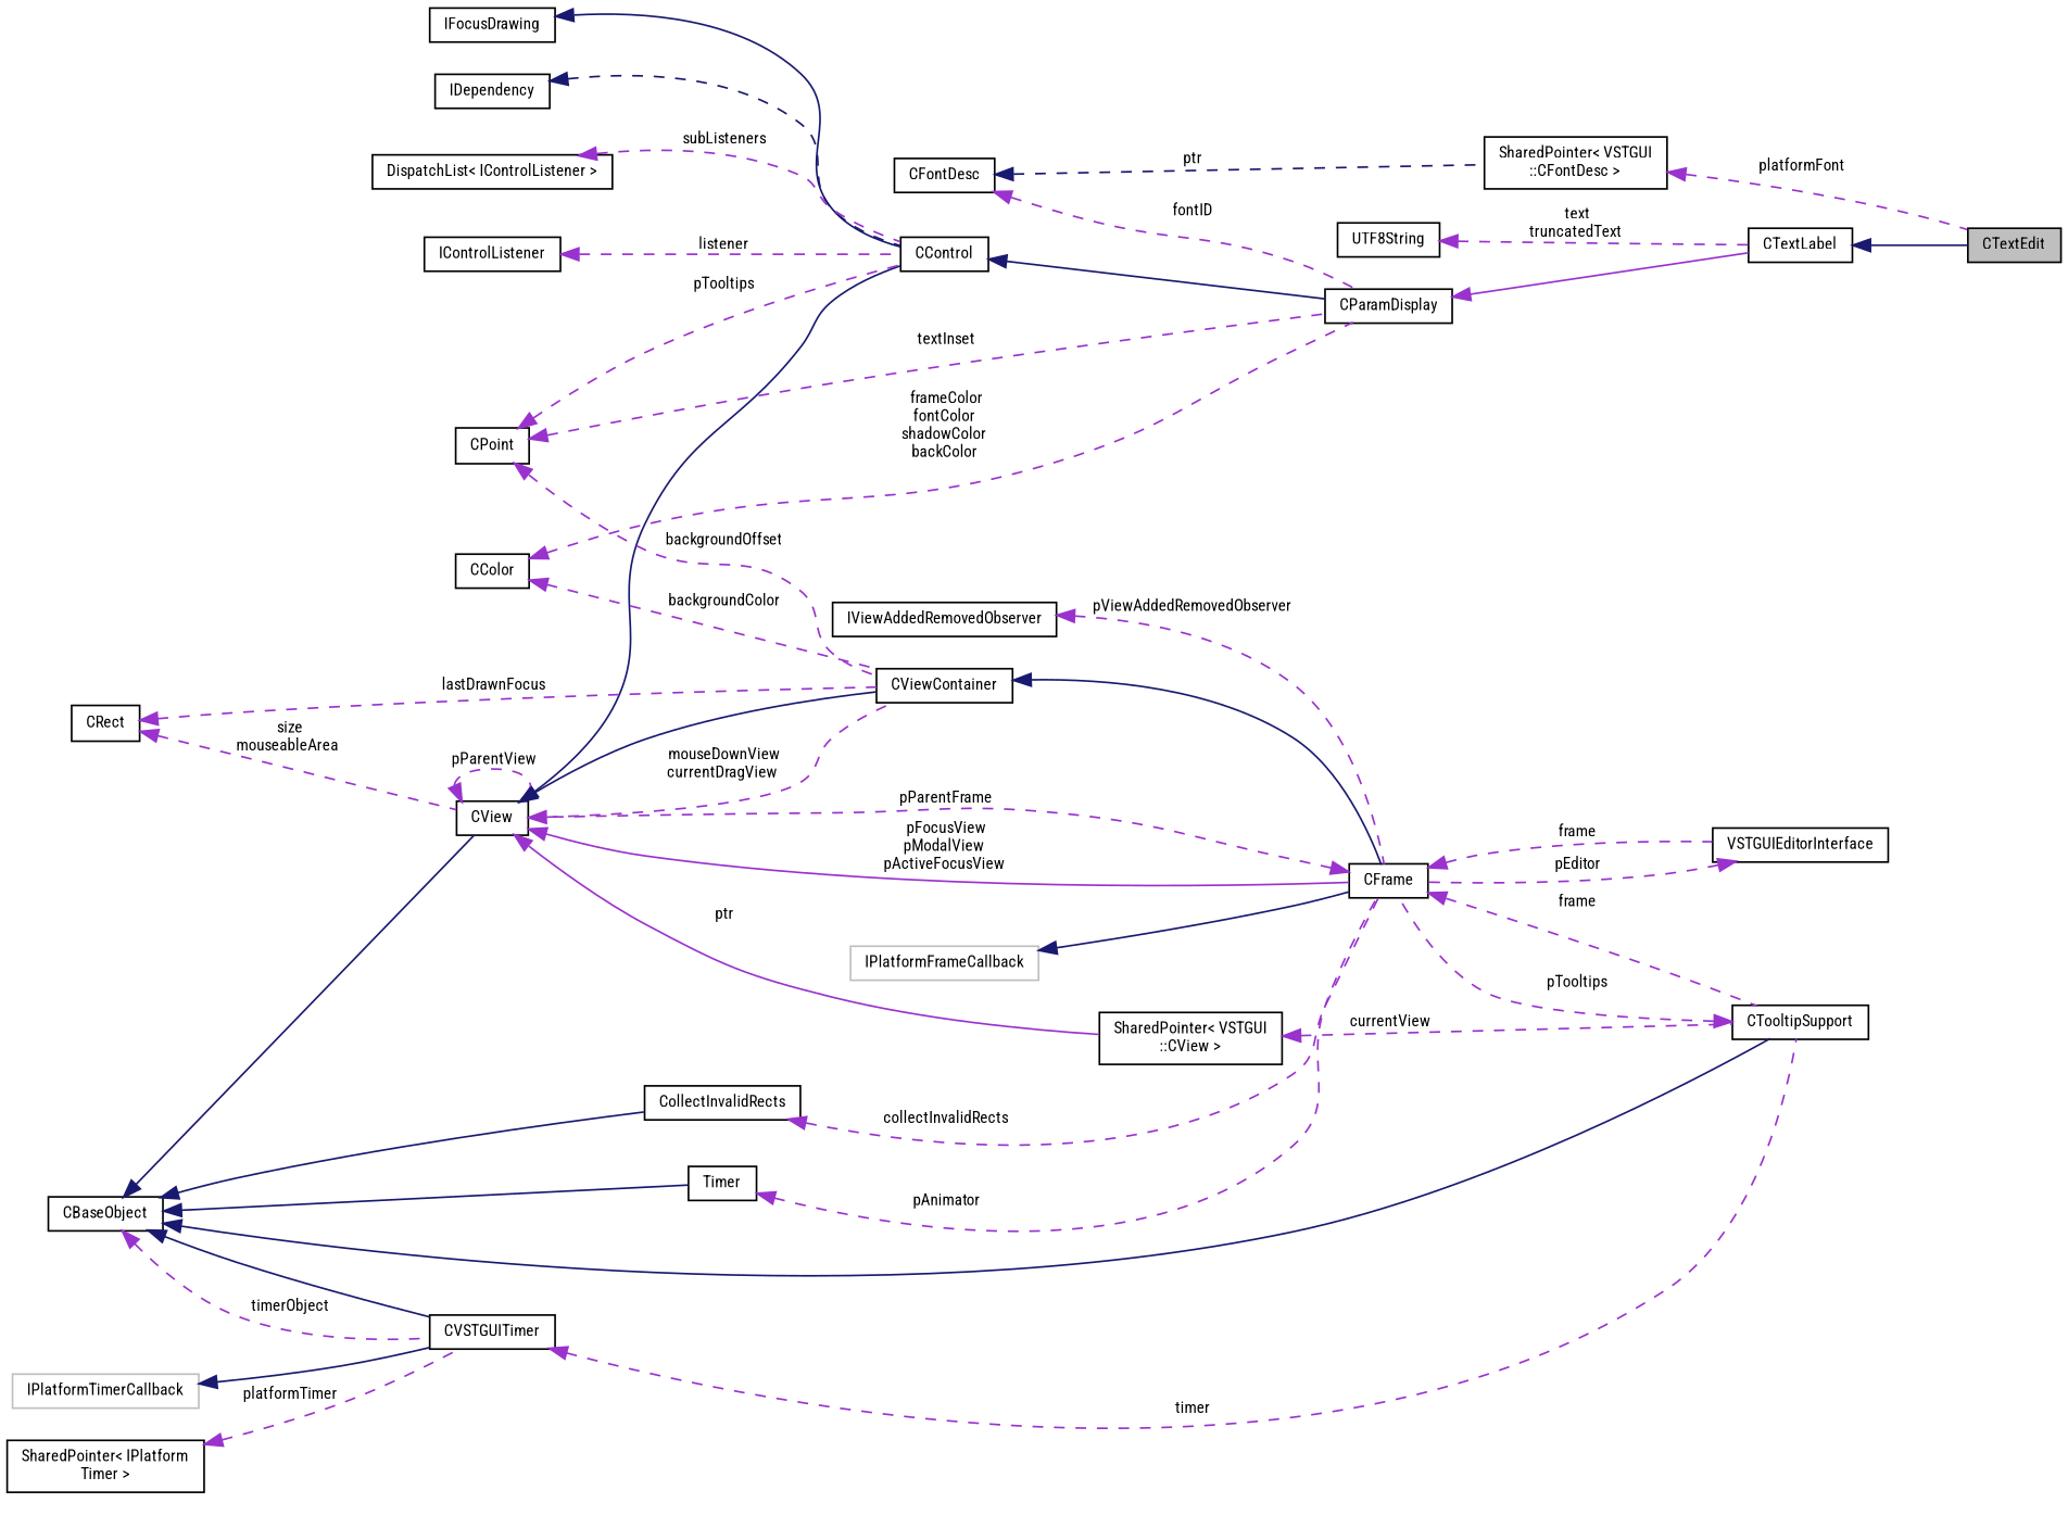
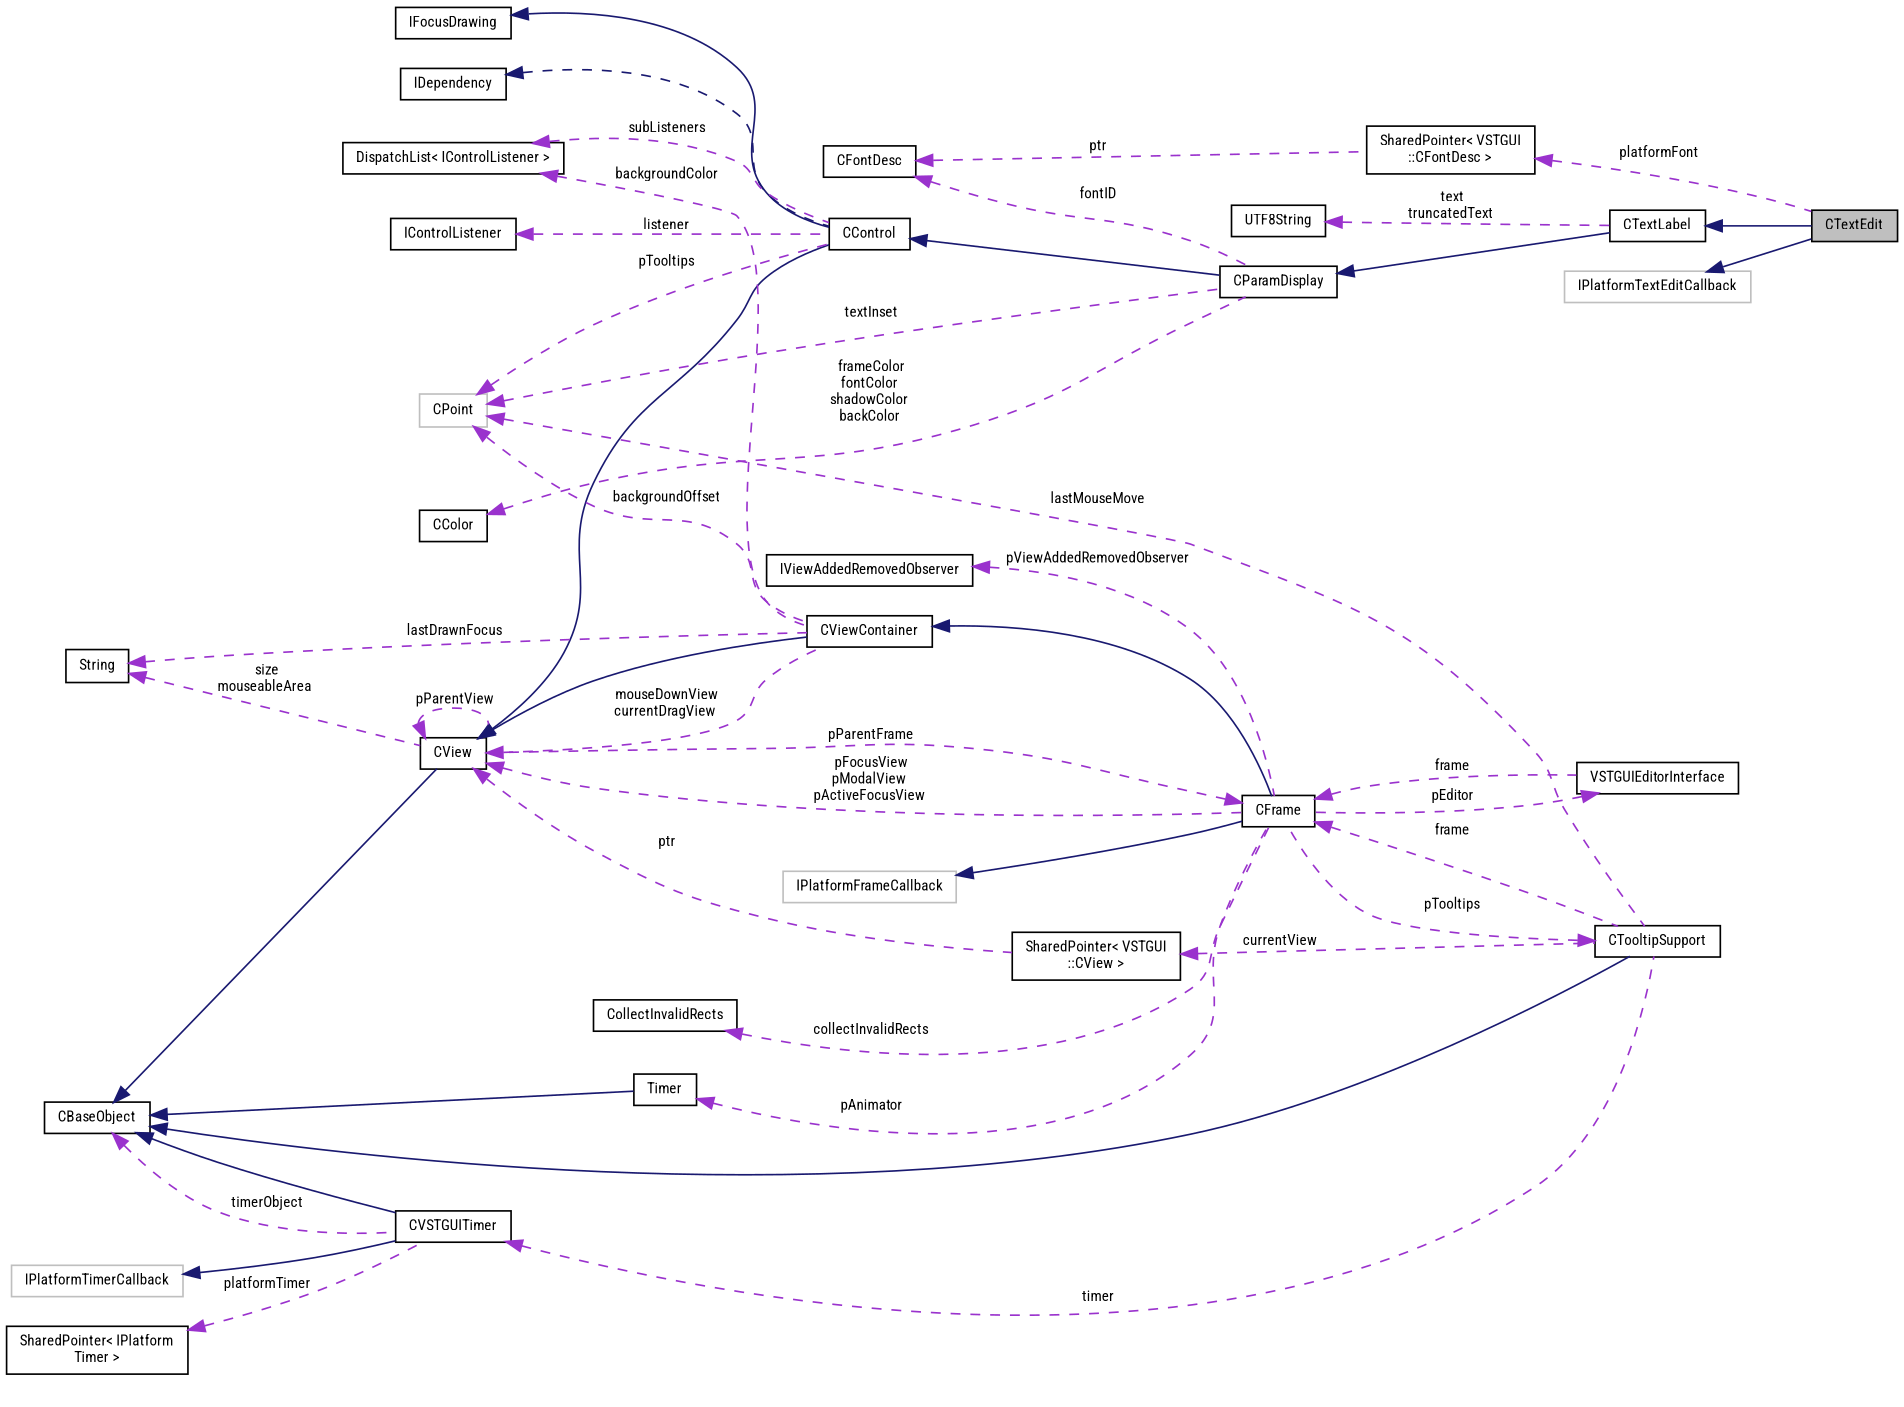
  digraph {
    fontname="Roboto Condensed"
    rankdir=LR
    node [color=black fontname="Roboto Condensed" fontsize=9 shape=record]
    edge [color=darkorchid3 dir=back fontname="Roboto Condensed" fontsize=9 labelfontname=Arial labelfontsize=9 style=dashed]
    n1 [fillcolor=grey75 fontcolor=black height=0.2 label=CTextEdit style=filled width=0.4]
    n2 [height=0.2 label=CTextLabel width=0.4]
    n3 [height=0.2 label=CParamDisplay width=0.4]
    n4 [height=0.2 label=CControl width=0.4]
    n5 [height=0.2 label=CView width=0.4]
    n6 [height=0.2 label=CFrame width=0.4]
    n7 [height=0.2 label=CViewContainer width=0.4]
    n8 [height=0.2 label="SharedPointer\< VSTGUI\l::CView \>" width=0.4]
    n9 [height=0.2 label=CTooltipSupport width=0.4]
    n10 [height=0.2 label=VSTGUIEditorInterface width=0.4]
    n11 [height=0.2 label=CBaseObject width=0.4]
    n12 [height=0.2 label=CollectInvalidRects width=0.4]
    n13 [height=0.2 label=Timer width=0.4]
    n14 [height=0.2 label=CVSTGUITimer width=0.4]
    n15 [height=0.2 label=CFontDesc width=0.4]
    n16 [height=0.2 label="SharedPointer\< VSTGUI\l::CFontDesc \>" width=0.4]
-   n17 [height=0.2 label=CPoint width=0.4]
+   n17 [color=grey75 height=0.2 label=CPoint width=0.4]
    n18 [height=0.2 label=CColor width=0.4]
-   n19 [height=0.2 label=CRect width=0.4]
+   n19 [height=0.2 label=String width=0.4]
    n20 [color=grey75 height=0.2 label=IPlatformFrameCallback width=0.4]
    n21 [height=0.2 label=IViewAddedRemovedObserver width=0.4]
    n22 [color=grey75 height=0.2 label=IPlatformTimerCallback width=0.4]
    n23 [height=0.2 label="SharedPointer\< IPlatform\lTimer \>" width=0.4]
    n24 [height=0.2 label=IFocusDrawing width=0.4]
    n25 [height=0.2 label=IDependency width=0.4]
    n26 [height=0.2 label=IControlListener width=0.4]
    n27 [height=0.2 label="DispatchList\< IControlListener \>" width=0.4]
    n28 [height=0.2 label=UTF8String width=0.4]
+   n29 [color=grey75 height=0.2 label=IPlatformTextEditCallback width=0.4]
    n2 -> n1 [color=midnightblue style=solid]
-   n3 -> n2 [style=solid]
+   n3 -> n2 [color=midnightblue style=solid]
    n4 -> n3 [color=midnightblue style=solid]
    n5 -> n4 [color=midnightblue style=solid]
    n5 -> n5 [label=" pParentView"]
-   n5 -> n6 [label=" pFocusView\npModalView\npActiveFocusView" style=solid]
+   n5 -> n6 [label=" pFocusView\npModalView\npActiveFocusView"]
    n5 -> n7 [color=midnightblue style=solid]
    n5 -> n7 [label=" mouseDownView\ncurrentDragView"]
-   n5 -> n8 [label=" ptr" style=solid]
+   n5 -> n8 [label=" ptr"]
    n6 -> n5 [label=" pParentFrame"]
    n6 -> n9 [label=" frame"]
    n6 -> n10 [label=" frame"]
    n7 -> n6 [color=midnightblue style=solid]
    n8 -> n9 [label=" currentView"]
    n9 -> n6 [label=" pTooltips"]
    n10 -> n6 [label=" pEditor"]
    n11 -> n5 [color=midnightblue style=solid]
    n11 -> n9 [color=midnightblue style=solid]
-   n11 -> n12 [color=midnightblue style=solid]
    n11 -> n13 [color=midnightblue style=solid]
    n11 -> n14 [color=midnightblue style=solid]
    n11 -> n14 [label=" timerObject"]
    n12 -> n6 [label=" collectInvalidRects"]
    n13 -> n6 [label=" pAnimator"]
    n14 -> n9 [label=" timer"]
    n15 -> n3 [label=" fontID"]
-   n15 -> n16 [color=midnightblue label=" ptr"]
+   n15 -> n16 [label=" ptr"]
    n16 -> n1 [label=" platformFont"]
    n17 -> n3 [label=" textInset"]
    n17 -> n4 [label=" pTooltips"]
    n17 -> n7 [label=" backgroundOffset"]
+   n17 -> n9 [label=" lastMouseMove"]
    n18 -> n3 [label=" frameColor\nfontColor\nshadowColor\nbackColor"]
-   n18 -> n7 [label=" backgroundColor"]
+   n27 -> n7 [label=" backgroundColor"]
    n19 -> n5 [label=" size\nmouseableArea"]
    n19 -> n7 [label=" lastDrawnFocus"]
    n20 -> n6 [color=midnightblue style=solid]
    n21 -> n6 [label=" pViewAddedRemovedObserver"]
    n22 -> n14 [color=midnightblue style=solid]
    n23 -> n14 [label=" platformTimer"]
    n24 -> n4 [color=midnightblue style=solid]
    n25 -> n4 [color=midnightblue]
    n26 -> n4 [label=" listener"]
    n27 -> n4 [label=" subListeners"]
    n28 -> n2 [label=" text\ntruncatedText"]
+   n29 -> n1 [color=midnightblue style=solid]
  }
